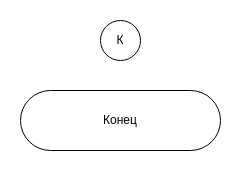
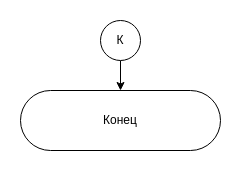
  <mxCell id="0" />
  <mxCell id="1" parent="0" />
  <mxCell id="2" value="Конец" style="rounded=1;whiteSpace=wrap;html=1;arcSize=50;" vertex="1" parent="1"><mxGeometry x="20" y="90" width="200" height="60" as="geometry" /></mxCell>
+ <mxCell id="3" style="edgeStyle=orthogonalEdgeStyle;rounded=0;orthogonalLoop=1;jettySize=auto;html=1;exitX=0.5;exitY=1;exitDx=0;exitDy=0;entryX=0.5;entryY=0;entryDx=0;entryDy=0;fontColor=#000000;" edge="1" parent="1" source="4" target="2"><mxGeometry relative="1" as="geometry" /></mxCell>
  <mxCell id="4" value="К" style="ellipse;whiteSpace=wrap;html=1;aspect=fixed;" vertex="1" parent="1"><mxGeometry x="100" y="20" width="40" height="40" as="geometry" /></mxCell>
